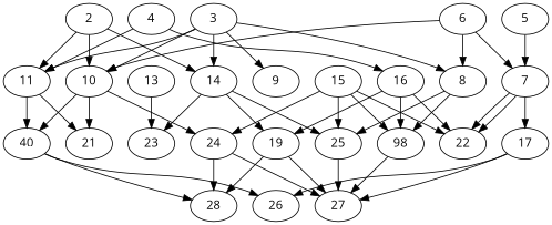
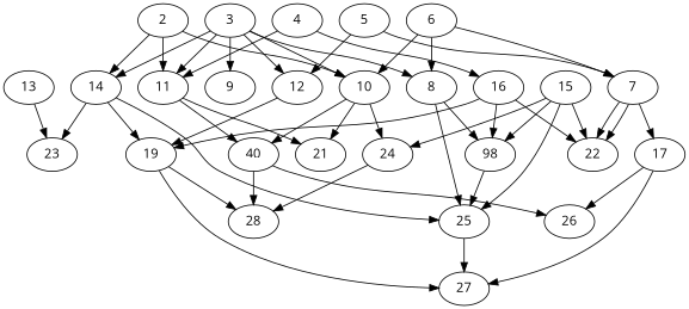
  digraph {
    fontname="Open Sans"
    node [alpha=0.18 fontname="Open Sans"]
    edge [fontname="Open Sans"]
    13 [alpha=0.15 expect_size=59333227533586312]
    23 [alpha=0.09 expect_size=229129900059176992768]
    15 [alpha=0.01 expect_size=2996175018050175]
    22 [alpha=0.14 expect_size=4626699726453957]
    24 [expect_size=79071208545443643392]
    n6 [alpha=0.19 expect_size=19153553269515616256 label=98]
    25 [alpha=0.09 expect_size=46126826675401]
    27 [alpha=0.07 expect_size=224235033198592000000]
    28 [alpha=0.02 expect_size=254479309045367832576]
    2 [alpha=0.08 expect_size=196443747968724192]
    10 [alpha=0.09 expect_size=171959906479594592]
    11 [alpha=0.17 expect_size=73160930407095468032]
    14 [alpha=0.00 expect_size=266007187521236107264]
    n14 [alpha=0.16 expect_size=32018435539170492416 label=40]
    21 [alpha=0.03 expect_size=9012895719402656]
    19 [alpha=0.06 expect_size=383943112465673856]
    26 [alpha=0.17 expect_size=71581607178799]
    3 [expect_size=179840136895266816000]
    8 [alpha=0.08 expect_size=13017626424995]
    9 [alpha=0.11 expect_size=102773085437046704]
+   12 [expect_size=55136900353458438144]
    4 [alpha=0.01 expect_size=1371709258673302]
    16 [alpha=0.10 expect_size=49052937486092730368]
    5 [alpha=0.00 expect_size=18875634250848141312]
    7 [alpha=0.03 expect_size=4386971999834360]
    17 [expect_size=82665561468524720]
    6 [alpha=0.04 expect_size=22315340826545225728]
    13 -> 23
    15 -> 22
    15 -> 24
    15 -> n6
    15 -> 25
-   24 -> 27
    24 -> 28
-   n6 -> 27
+   n6 -> 25
    25 -> 27
    2 -> 10
    2 -> 11
    2 -> 14
    10 -> 24
    10 -> n14
    10 -> 21
    11 -> n14
    11 -> 21
    14 -> 23
    14 -> 25
    14 -> 19
    n14 -> 28
    n14 -> 26
    19 -> 27
    19 -> 28
    3 -> 10
    3 -> 11
    3 -> 14
    3 -> 8
    3 -> 9
+   3 -> 12
    8 -> n6
    8 -> 25
+   12 -> 19
    4 -> 11
    4 -> 16
    16 -> 22
    16 -> n6
    16 -> 19
+   5 -> 12
    5 -> 7
    7 -> 22
    7 -> 22
    7 -> 17
    17 -> 27
    17 -> 26
    6 -> 10
    6 -> 8
    6 -> 7
  }
